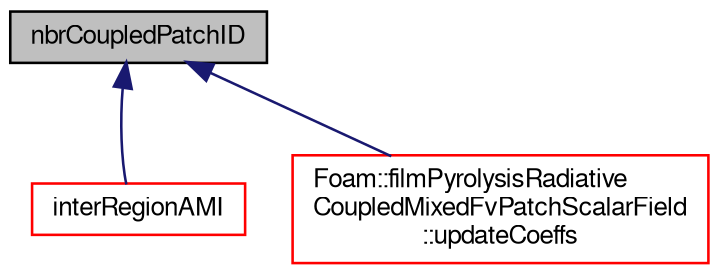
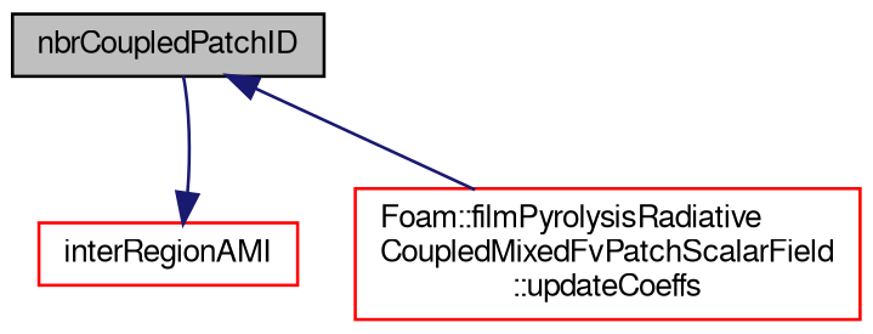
  digraph {
    rankdir=TB
    node [color=red fontname=FreeSans fontsize=10 shape=record]
    edge [color=midnightblue dir=back fontname=FreeSans fontsize=10 labelfontname=FreeSans labelfontsize=10 style=solid]
    n1 [color=black fillcolor=grey75 fontcolor=black height=0.2 label=nbrCoupledPatchID style=filled width=0.4]
    n2 [height=0.2 label=interRegionAMI width=0.4]
    n3 [height=0.2 label="Foam::filmPyrolysisRadiative\lCoupledMixedFvPatchScalarField\l::updateCoeffs" width=0.4]
-   n1 -> n2
+   n2 -> n1
    n1 -> n3
  }
